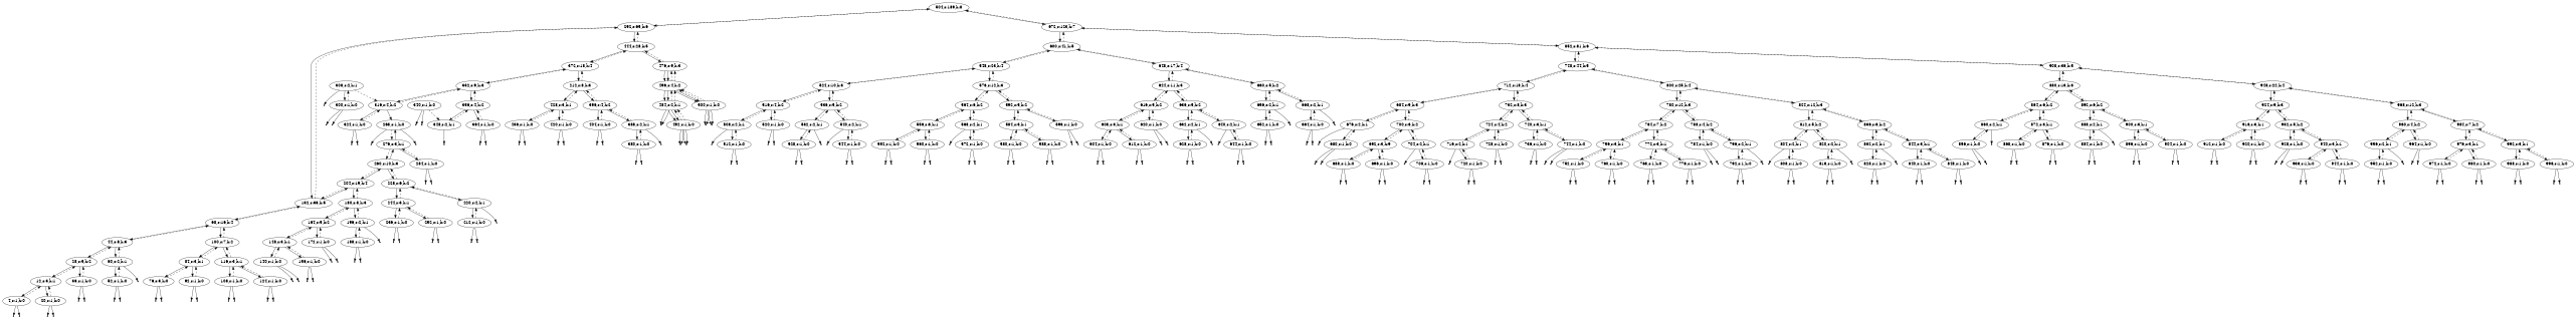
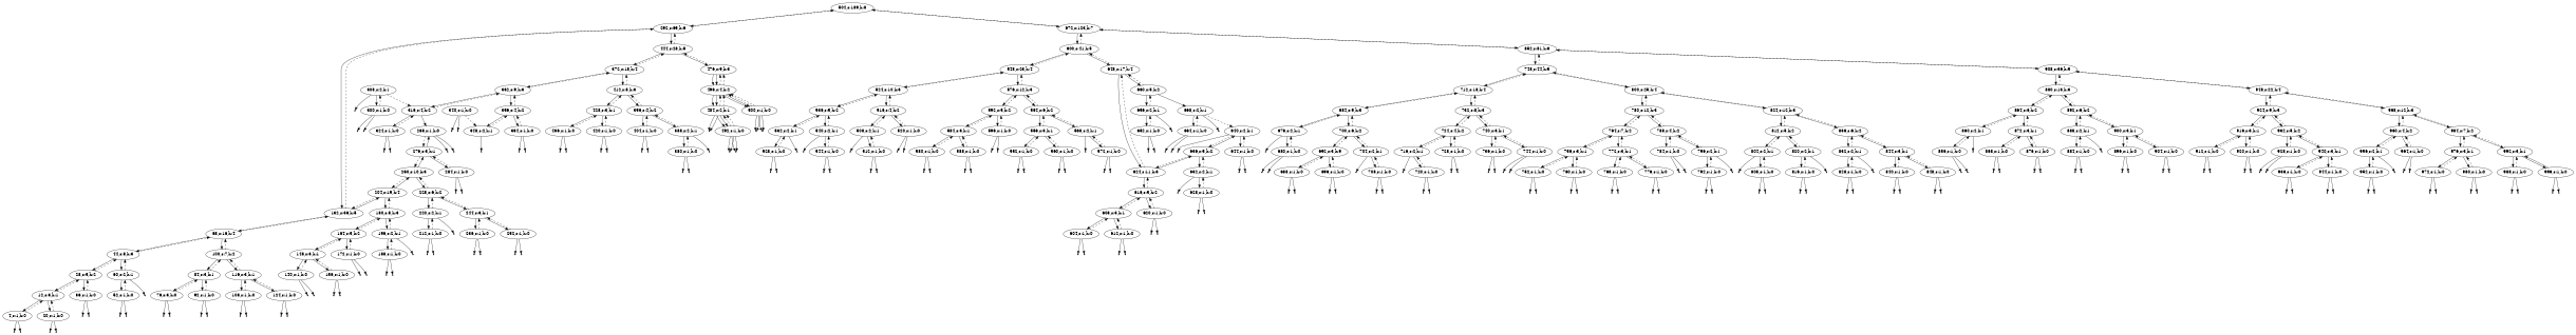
  digraph {
    n1 [label="504,s:189,h:8"]
    n2 [label="292,s:65,h:6"]
    n3 [label="672,s:123,h:7"]
    n4 [label="132,s:36,h:5"]
    n5 [label="444,s:28,h:5"]
    n6 [label="600,s:41,h:5"]
    n7 [label="852,s:81,h:6"]
    nulll4 [shape=point]
    n9 [label="4,s:1,h:0"]
    n10 [label="12,s:3,h:1"]
    nullr4 [shape=point]
    n12 [label="28,s:5,h:2"]
    n13 [label="20,s:1,h:0"]
    n14 [label="44,s:8,h:3"]
    n15 [label="36,s:1,h:0"]
    nulll20 [shape=point]
    nullr20 [shape=point]
    n18 [label="68,s:16,h:4"]
    n19 [label="60,s:2,h:1"]
    nulll36 [shape=point]
    nullr36 [shape=point]
    n22 [label="100,s:7,h:2"]
    n23 [label="52,s:1,h:0"]
    nullr60 [shape=point]
    n25 [label="204,s:19,h:4"]
    n26 [label="84,s:3,h:1"]
    n27 [label="116,s:3,h:1"]
    nulll52 [shape=point]
    nullr52 [shape=point]
    n30 [label="180,s:8,h:3"]
    n31 [label="260,s:10,h:3"]
    nulll76 [shape=point]
    n33 [label="76,s:3,h:0"]
    nullr76 [shape=point]
    n35 [label="92,s:1,h:0"]
    nulll92 [shape=point]
    nullr92 [shape=point]
    n38 [label="108,s:1,h:0"]
    n39 [label="124,s:1,h:0"]
    nulll108 [shape=point]
    nullr108 [shape=point]
    nulll124 [shape=point]
    nullr124 [shape=point]
    n44 [label="372,s:18,h:4"]
    n45 [label="476,s:9,h:3"]
    nulll140 [shape=point]
    n47 [label="140,s:1,h:0"]
    n48 [label="148,s:3,h:1"]
    nullr140 [shape=point]
    n50 [label="164,s:5,h:2"]
    n51 [label="156,s:1,h:0"]
    n52 [label="172,s:1,h:0"]
    nulll156 [shape=point]
    nullr156 [shape=point]
    n55 [label="196,s:2,h:1"]
    nulll172 [shape=point]
    nullr172 [shape=point]
    n58 [label="188,s:1,h:0"]
    nullr196 [shape=point]
    n60 [label="228,s:6,h:2"]
    n61 [label="276,s:3,h:1"]
    nulll188 [shape=point]
    nullr188 [shape=point]
    nulll212 [shape=point]
    n65 [label="212,s:1,h:0"]
    n66 [label="220,s:2,h:1"]
    nullr212 [shape=point]
    nullr220 [shape=point]
    n69 [label="244,s:3,h:1"]
    n70 [label="236,s:1,h:0"]
    n71 [label="252,s:1,h:0"]
    n72 [label="268,s:1,h:0"]
    n73 [label="284,s:1,h:0"]
    nulll236 [shape=point]
    nullr236 [shape=point]
    nulll252 [shape=point]
    nullr252 [shape=point]
    nulll268 [shape=point]
    nullr268 [shape=point]
    nulll284 [shape=point]
    nullr284 [shape=point]
    nulll300 [shape=point]
    n83 [label="300,s:1,h:0"]
    n84 [label="308,s:2,h:1"]
    nullr300 [shape=point]
    n86 [label="316,s:4,h:2"]
    nullr308 [shape=point]
    n88 [label="332,s:9,h:3"]
    n89 [label="324,s:1,h:0"]
    n90 [label="356,s:4,h:2"]
    nulll324 [shape=point]
    nullr324 [shape=point]
-   n93 [label="212,s:8,h:3"]
+   n93 [label="412,s:8,h:3"]
    n94 [label="348,s:2,h:1"]
    n95 [label="364,s:1,h:0"]
    n96 [label="396,s:4,h:2"]
    n97 [label="428,s:3,h:1"]
    nulll340 [shape=point]
    n99 [label="340,s:1,h:0"]
    nullr340 [shape=point]
    nullr348 [shape=point]
    nulll364 [shape=point]
    nullr364 [shape=point]
    n104 [label="496,s:4,h:2"]
    nulll380 [shape=point]
    n106 [label="380,s:1,h:0"]
    n107 [label="388,s:2,h:1"]
    nullr380 [shape=point]
    nullr388 [shape=point]
    n110 [label="404,s:1,h:0"]
    nulll404 [shape=point]
    nullr404 [shape=point]
    n113 [label="420,s:1,h:0"]
    n114 [label="436,s:1,h:0"]
    nulll420 [shape=point]
    nullr420 [shape=point]
    nulll436 [shape=point]
    nullr436 [shape=point]
    nulll484 [shape=point]
    n120 [label="484,s:2,h:1"]
    n121 [label="492,s:1,h:0"]
    n122 [label="500,s:1,h:0"]
    nulll492 [shape=point]
    nullr492 [shape=point]
    nulll500 [shape=point]
    nullr500 [shape=point]
    nulll508 [shape=point]
    n128 [label="508,s:2,h:1"]
    n129 [label="516,s:4,h:2"]
    n130 [label="512,s:1,h:0"]
    n131 [label="524,s:10,h:3"]
    n132 [label="520,s:1,h:0"]
    nulll512 [shape=point]
    nullr512 [shape=point]
    n135 [label="548,s:23,h:4"]
    n136 [label="536,s:5,h:2"]
    nulll520 [shape=point]
    nullr520 [shape=point]
    n139 [label="576,s:12,h:3"]
    n140 [label="532,s:2,h:1"]
    n141 [label="540,s:2,h:1"]
    n142 [label="648,s:17,h:4"]
    n143 [label="564,s:6,h:2"]
    n144 [label="592,s:5,h:2"]
    nulll528 [shape=point]
    n146 [label="528,s:1,h:0"]
    nullr528 [shape=point]
    nullr532 [shape=point]
    nulll540 [shape=point]
    n150 [label="544,s:1,h:0"]
    nulll544 [shape=point]
    nullr544 [shape=point]
    n153 [label="624,s:11,h:3"]
    n154 [label="660,s:5,h:2"]
    nulll552 [shape=point]
    n156 [label="552,s:1,h:0"]
    n157 [label="556,s:3,h:1"]
    nullr552 [shape=point]
    n159 [label="560,s:1,h:0"]
    n160 [label="568,s:2,h:1"]
    nulll560 [shape=point]
    nullr560 [shape=point]
    nulll568 [shape=point]
    n164 [label="572,s:1,h:0"]
    n165 [label="584,s:3,h:1"]
    n166 [label="596,s:1,h:0"]
    nulll572 [shape=point]
    nullr572 [shape=point]
    nulll580 [shape=point]
    n170 [label="580,s:1,h:0"]
    nullr580 [shape=point]
    n172 [label="588,s:1,h:0"]
    nulll588 [shape=point]
    nullr588 [shape=point]
    nulll596 [shape=point]
    nullr596 [shape=point]
    n177 [label="748,s:44,h:5"]
    n178 [label="908,s:36,h:5"]
    nulll604 [shape=point]
    n180 [label="604,s:1,h:0"]
    n181 [label="608,s:3,h:1"]
    nullr604 [shape=point]
    n183 [label="616,s:5,h:2"]
    n184 [label="612,s:1,h:0"]
    n185 [label="620,s:1,h:0"]
    nulll612 [shape=point]
    nullr612 [shape=point]
    n188 [label="636,s:5,h:2"]
    nulll620 [shape=point]
    nullr620 [shape=point]
    n191 [label="632,s:2,h:1"]
    n192 [label="640,s:2,h:1"]
    n193 [label="656,s:2,h:1"]
    n194 [label="668,s:2,h:1"]
    nulll628 [shape=point]
    n196 [label="628,s:1,h:0"]
    nullr628 [shape=point]
    nullr632 [shape=point]
    nulll640 [shape=point]
    n200 [label="644,s:1,h:0"]
    nulll644 [shape=point]
    nullr644 [shape=point]
    nulll652 [shape=point]
    n204 [label="652,s:1,h:0"]
    nullr652 [shape=point]
    nullr656 [shape=point]
    n207 [label="664,s:1,h:0"]
    nullr668 [shape=point]
    nulll664 [shape=point]
    nullr664 [shape=point]
    nulll676 [shape=point]
    n212 [label="676,s:2,h:1"]
    n213 [label="684,s:9,h:3"]
    n214 [label="680,s:1,h:0"]
    n215 [label="712,s:18,h:4"]
    n216 [label="700,s:6,h:2"]
    nulll680 [shape=point]
    nullr680 [shape=point]
    n219 [label="732,s:8,h:3"]
    n220 [label="692,s:3,h:9"]
    n221 [label="704,s:2,h:1"]
    n222 [label="800,s:25,h:4"]
    n223 [label="724,s:4,h:2"]
    n224 [label="740,s:3,h:1"]
    nulll688 [shape=point]
    n226 [label="688,s:1,h:0"]
    nullr688 [shape=point]
    n228 [label="696,s:1,h:0"]
    nulll696 [shape=point]
    nullr696 [shape=point]
    nulll704 [shape=point]
    n232 [label="708,s:1,h:0"]
    nulll708 [shape=point]
    nullr708 [shape=point]
    n235 [label="780,s:12,h:3"]
    n236 [label="824,s:12,h:3"]
    nulll716 [shape=point]
    n238 [label="716,s:2,h:1"]
    n239 [label="720,s:1,h:0"]
    n240 [label="728,s:1,h:0"]
    nulll720 [shape=point]
    nullr720 [shape=point]
    nulll728 [shape=point]
    nullr728 [shape=point]
    n245 [label="736,s:1,h:0"]
    n246 [label="744,s:1,h:0"]
    nulll736 [shape=point]
    nullr736 [shape=point]
    nulll744 [shape=point]
    nullr744 [shape=point]
    n251 [label="880,s:13,h:3"]
    n252 [label="948,s:22,h:4"]
    nulll752 [shape=point]
    n254 [label="752,s:1,h:0"]
    n255 [label="756,s:3,h:1"]
    nullr752 [shape=point]
    n257 [label="764,s:7,h:2"]
    n258 [label="760,s:1,h:0"]
    n259 [label="772,s:3,h:1"]
    nulll760 [shape=point]
    nullr760 [shape=point]
    n262 [label="788,s:4,h:2"]
    n263 [label="768,s:1,h:0"]
    n264 [label="776,s:1,h:0"]
    n265 [label="784,s:1,h:0"]
    n266 [label="796,s:2,h:1"]
    nulll768 [shape=point]
    nullr768 [shape=point]
    nulll776 [shape=point]
    nullr776 [shape=point]
    n271 [label="812,s:5,h:2"]
    n272 [label="836,s:6,h:2"]
    nulll784 [shape=point]
    nullr784 [shape=point]
    n275 [label="792,s:1,h:0"]
    nullr796 [shape=point]
    nulll792 [shape=point]
    nullr792 [shape=point]
    nulll804 [shape=point]
    n280 [label="804,s:2,h:1"]
    n281 [label="808,s:1,h:0"]
    n282 [label="820,s:2,h:1"]
    nulll808 [shape=point]
    nullr808 [shape=point]
    n285 [label="816,s:1,h:0"]
    nullr820 [shape=point]
    n287 [label="832,s:2,h:1"]
    n288 [label="844,s:3,h:1"]
    nulll816 [shape=point]
    nullr816 [shape=point]
    nulll828 [shape=point]
    n292 [label="828,s:1,h:0"]
    nullr828 [shape=point]
    nullr832 [shape=point]
    n295 [label="840,s:1,h:0"]
    n296 [label="848,s:1,h:0"]
    nulll840 [shape=point]
    nullr840 [shape=point]
    nulll848 [shape=point]
    nullr848 [shape=point]
    nulll856 [shape=point]
    n302 [label="856,s:1,h:0"]
    n303 [label="860,s:2,h:1"]
    nullr856 [shape=point]
    n305 [label="864,s:6,h:2"]
    nullr860 [shape=point]
    n307 [label="872,s:3,h:1"]
    n308 [label="892,s:6,h:2"]
    n309 [label="868,s:1,h:0"]
    n310 [label="876,s:1,h:0"]
    n311 [label="888,s:2,h:1"]
    n312 [label="900,s:3,h:1"]
    nulll868 [shape=point]
    nullr868 [shape=point]
    nulll876 [shape=point]
    nullr876 [shape=point]
    n317 [label="924,s:9,h:3"]
    n318 [label="968,s:12,h:3"]
    nulll884 [shape=point]
    n320 [label="884,s:1,h:0"]
    nullr884 [shape=point]
    nullr888 [shape=point]
    n323 [label="896,s:1,h:0"]
    n324 [label="904,s:1,h:0"]
    nulll896 [shape=point]
    nullr896 [shape=point]
    nulll904 [shape=point]
    nullr904 [shape=point]
    nulll912 [shape=point]
    n330 [label="912,s:1,h:0"]
    n331 [label="916,s:3,h:1"]
    nullr912 [shape=point]
    n333 [label="920,s:1,h:0"]
    n334 [label="932,s:5,h:2"]
    nulll920 [shape=point]
    nullr920 [shape=point]
    n337 [label="928,s:1,h:0"]
    n338 [label="940,s:3,h:1"]
    n339 [label="960,s:4,h:2"]
    n340 [label="984,s:7,h:2"]
    nulll928 [shape=point]
    nullr928 [shape=point]
    n343 [label="936,s:1,h:0"]
    n344 [label="944,s:1,h:0"]
    nulll936 [shape=point]
    nullr936 [shape=point]
    nulll944 [shape=point]
    nullr944 [shape=point]
    nulll952 [shape=point]
    n350 [label="952,s:1,h:0"]
    n351 [label="956,s:2,h:1"]
    nullr952 [shape=point]
    nullr956 [shape=point]
    n354 [label="964,s:1,h:0"]
    nulll964 [shape=point]
    nullr964 [shape=point]
    n357 [label="976,s:3,h:1"]
    n358 [label="992,s:3,h:1"]
    nulll972 [shape=point]
    n360 [label="972,s:1,h:0"]
    nullr972 [shape=point]
    n362 [label="980,s:1,h:0"]
    nulll980 [shape=point]
    nullr980 [shape=point]
    n365 [label="988,s:1,h:0"]
    n366 [label="996,s:1,h:0"]
    nulll988 [shape=point]
    nullr988 [shape=point]
    nulll996 [shape=point]
    nullr996 [shape=point]
    subgraph sub_1 {
      rank=same
      n1
    }
    n1 -> n2
    n1 -> n3
    n2 -> n1 [style=dashed]
    n2 -> n4
    n2 -> n5
    n3 -> n1 [style=dashed]
    n3 -> n6
    n3 -> n7
    n4 -> n2 [style=dashed]
    n4 -> n18
    n4 -> n25
    n5 -> n2 [style=dashed]
    n5 -> n44
    n5 -> n45
    n6 -> n3 [style=dashed]
    n6 -> n135
    n6 -> n142
    n7 -> n3 [style=dashed]
    n7 -> n177
    n7 -> n178
    n9 -> nulll4
    n9 -> n10 [style=dashed]
    n9 -> nullr4
    n10 -> n9
    n10 -> n12 [style=dashed]
    n10 -> n13
    n12 -> n10
    n12 -> n14 [style=dashed]
    n12 -> n15
    n13 -> n10 [style=dashed]
    n13 -> nulll20
    n13 -> nullr20
    n14 -> n12
    n14 -> n18 [style=dashed]
    n14 -> n19
    n15 -> n12 [style=dashed]
    n15 -> nulll36
    n15 -> nullr36
    n18 -> n4 [style=dashed]
    n18 -> n14
    n18 -> n22
    n19 -> n14 [style=dashed]
    n19 -> n23
    n19 -> nullr60
    n22 -> n18 [style=dashed]
    n22 -> n26
    n22 -> n27
    n23 -> n19 [style=dashed]
    n23 -> nulll52
    n23 -> nullr52
    n25 -> n4 [style=dashed]
    n25 -> n30
    n25 -> n31
    n26 -> n22 [style=dashed]
    n26 -> n33
    n26 -> n35
    n27 -> n22 [style=dashed]
    n27 -> n38
    n27 -> n39
    n30 -> n25 [style=dashed]
    n30 -> n50
    n30 -> n55
    n31 -> n25 [style=dashed]
    n31 -> n60
    n31 -> n61
    n33 -> n26 [style=dashed]
    n33 -> nulll76
    n33 -> nullr76
    n35 -> n26 [style=dashed]
    n35 -> nulll92
    n35 -> nullr92
    n38 -> n27 [style=dashed]
    n38 -> nulll108
    n38 -> nullr108
    n39 -> n27 [style=dashed]
    n39 -> nulll124
    n39 -> nullr124
    n44 -> n5 [style=dashed]
    n44 -> n88
    n44 -> n93
    n45 -> n5 [style=dashed]
    n45 -> n104
    n45 -> n104
    n47 -> nulll140
    n47 -> n48 [style=dashed]
    n47 -> nullr140
    n48 -> n47
    n48 -> n50 [style=dashed]
    n48 -> n51
    n50 -> n30 [style=dashed]
    n50 -> n48
    n50 -> n52
    n51 -> n48 [style=dashed]
    n51 -> nulll156
    n51 -> nullr156
    n52 -> n50 [style=dashed]
    n52 -> nulll172
    n52 -> nullr172
    n55 -> n30 [style=dashed]
    n55 -> n58
    n55 -> nullr196
    n58 -> n55 [style=dashed]
    n58 -> nulll188
    n58 -> nullr188
    n60 -> n31 [style=dashed]
    n60 -> n66
    n60 -> n69
    n61 -> n31 [style=dashed]
    n61 -> n72
    n61 -> n73
    n65 -> nulll212
    n65 -> n66 [style=dashed]
    n65 -> nullr212
    n66 -> n60 [style=dashed]
    n66 -> n65
    n66 -> nullr220
    n69 -> n60 [style=dashed]
    n69 -> n70
    n69 -> n71
    n70 -> n69 [style=dashed]
    n70 -> nulll236
    n70 -> nullr236
    n71 -> n69 [style=dashed]
    n71 -> nulll252
    n71 -> nullr252
    n72 -> n61 [style=dashed]
    n72 -> nulll268
    n72 -> nullr268
    n73 -> n61 [style=dashed]
    n73 -> nulll284
    n73 -> nullr284
    n83 -> nulll300
    n83 -> n84 [style=dashed]
    n83 -> nullr300
    n84 -> n83
    n84 -> n86 [style=dashed]
    n84 -> nullr308
    n86 -> n72
    n86 -> n88 [style=dashed]
    n86 -> n89
    n88 -> n44 [style=dashed]
    n88 -> n86
    n88 -> n90
    n89 -> n86 [style=dashed]
    n89 -> nulll324
    n89 -> nullr324
    n90 -> n88 [style=dashed]
    n90 -> n94
    n90 -> n95
    n93 -> n44 [style=dashed]
    n93 -> n96
    n93 -> n97
    n94 -> n90 [style=dashed]
    n94 -> nullr348
    n95 -> n90 [style=dashed]
    n95 -> nulll364
    n95 -> nullr364
    n96 -> n93 [style=dashed]
    n96 -> n107
    n96 -> n110
    n97 -> n93 [style=dashed]
    n97 -> n113
    n97 -> n114
    n99 -> n94 [style=dashed]
    n99 -> nulll340
    n99 -> nullr340
    n104 -> n45 [style=dashed]
    n104 -> n45 [style=dashed]
    n104 -> n120
    n104 -> n120
    n104 -> n122
    n104 -> n122
    n106 -> nulll380
    n106 -> n107 [style=dashed]
    n106 -> nullr380
    n107 -> n96 [style=dashed]
    n107 -> n106
    n107 -> nullr388
    n110 -> n96 [style=dashed]
    n110 -> nulll404
    n110 -> nullr404
    n113 -> n97 [style=dashed]
    n113 -> nulll420
    n113 -> nullr420
    n114 -> n97 [style=dashed]
    n114 -> nulll436
    n114 -> nullr436
    n120 -> n104 [style=dashed]
    n120 -> n104 [style=dashed]
    n120 -> nulll484
    n120 -> nulll484
    n120 -> n121
    n120 -> n121
    n121 -> n120 [style=dashed]
    n121 -> n120 [style=dashed]
    n121 -> nulll492
    n121 -> nulll492
    n121 -> nullr492
    n121 -> nullr492
    n122 -> n104 [style=dashed]
    n122 -> n104 [style=dashed]
    n122 -> nulll500
    n122 -> nulll500
    n122 -> nullr500
    n122 -> nullr500
    n128 -> nulll508
    n128 -> n129 [style=dashed]
    n128 -> n130
    n129 -> n128
    n129 -> n131 [style=dashed]
    n129 -> n132
    n130 -> n128 [style=dashed]
    n130 -> nulll512
    n130 -> nullr512
    n131 -> n129
    n131 -> n135 [style=dashed]
    n131 -> n136
    n132 -> n129 [style=dashed]
    n132 -> nulll520
    n132 -> nullr520
    n135 -> n6 [style=dashed]
    n135 -> n131
    n135 -> n139
    n136 -> n131 [style=dashed]
    n136 -> n140
    n136 -> n141
    n139 -> n135 [style=dashed]
    n139 -> n143
    n139 -> n144
    n140 -> n136 [style=dashed]
    n140 -> n146
    n140 -> nullr532
    n141 -> n136 [style=dashed]
    n141 -> nulll540
    n141 -> n150
    n142 -> n6 [style=dashed]
    n142 -> n153
    n142 -> n154
    n143 -> n139 [style=dashed]
    n143 -> n157
    n143 -> n160
    n144 -> n139 [style=dashed]
    n144 -> n165
    n144 -> n166
    n146 -> n140 [style=dashed]
    n146 -> nulll528
    n146 -> nullr528
    n150 -> n141 [style=dashed]
    n150 -> nulll544
    n150 -> nullr544
    n153 -> n142 [style=dashed]
    n153 -> n183
    n153 -> n188
    n154 -> n142 [style=dashed]
    n154 -> n193
    n154 -> n194
    n156 -> nulll552
    n156 -> n157 [style=dashed]
    n156 -> nullr552
    n157 -> n143 [style=dashed]
    n157 -> n156
    n157 -> n159
    n159 -> n157 [style=dashed]
    n159 -> nulll560
    n159 -> nullr560
    n160 -> n143 [style=dashed]
    n160 -> nulll568
    n160 -> n164
    n164 -> n160 [style=dashed]
    n164 -> nulll572
    n164 -> nullr572
    n165 -> n144 [style=dashed]
    n165 -> n170
    n165 -> n172
    n166 -> n144 [style=dashed]
    n166 -> nulll596
    n166 -> nullr596
    n170 -> n165 [style=dashed]
    n170 -> nulll580
    n170 -> nullr580
    n172 -> n165 [style=dashed]
    n172 -> nulll588
    n172 -> nullr588
    n177 -> n7 [style=dashed]
    n177 -> n215
    n177 -> n222
    n178 -> n7 [style=dashed]
    n178 -> n251
    n178 -> n252
    n180 -> nulll604
    n180 -> n181 [style=dashed]
    n180 -> nullr604
    n181 -> n180
    n181 -> n183 [style=dashed]
    n181 -> n184
    n183 -> n153 [style=dashed]
    n183 -> n181
    n183 -> n185
    n184 -> n181 [style=dashed]
    n184 -> nulll612
    n184 -> nullr612
    n185 -> n183 [style=dashed]
    n185 -> nulll620
    n185 -> nullr620
    n188 -> n153 [style=dashed]
    n188 -> n191
    n188 -> n192
    n191 -> n188 [style=dashed]
    n191 -> n196
    n191 -> nullr632
    n192 -> n188 [style=dashed]
    n192 -> nulll640
    n192 -> n200
    n193 -> n154 [style=dashed]
    n193 -> n204
    n193 -> nullr656
-   n194 -> n154 [style=dashed]
+   n194 -> n192 [style=dashed]
    n194 -> n207
    n194 -> nullr668
    n196 -> n191 [style=dashed]
    n196 -> nulll628
    n196 -> nullr628
    n200 -> n192 [style=dashed]
    n200 -> nulll644
    n200 -> nullr644
    n204 -> n193 [style=dashed]
    n204 -> nulll652
    n204 -> nullr652
    n207 -> n194 [style=dashed]
    n207 -> nulll664
    n207 -> nullr664
    n212 -> nulll676
    n212 -> n213 [style=dashed]
    n212 -> n214
    n213 -> n212
    n213 -> n215 [style=dashed]
    n213 -> n216
    n214 -> n212 [style=dashed]
    n214 -> nulll680
    n214 -> nullr680
    n215 -> n177 [style=dashed]
    n215 -> n213
    n215 -> n219
    n216 -> n213 [style=dashed]
    n216 -> n220
    n216 -> n221
    n219 -> n215 [style=dashed]
    n219 -> n223
    n219 -> n224
    n220 -> n216 [style=dashed]
    n220 -> n226
    n220 -> n228
    n221 -> n216 [style=dashed]
    n221 -> nulll704
    n221 -> n232
    n222 -> n177 [style=dashed]
    n222 -> n235
    n222 -> n236
    n223 -> n219 [style=dashed]
    n223 -> n238
    n223 -> n240
    n224 -> n219 [style=dashed]
    n224 -> n245
    n224 -> n246
    n226 -> n220 [style=dashed]
    n226 -> nulll688
    n226 -> nullr688
    n228 -> n220 [style=dashed]
    n228 -> nulll696
    n228 -> nullr696
    n232 -> n221 [style=dashed]
    n232 -> nulll708
    n232 -> nullr708
    n235 -> n222 [style=dashed]
    n235 -> n257
    n235 -> n262
    n236 -> n222 [style=dashed]
    n236 -> n271
    n236 -> n272
    n238 -> n223 [style=dashed]
    n238 -> nulll716
    n238 -> n239
    n239 -> n238 [style=dashed]
    n239 -> nulll720
    n239 -> nullr720
    n240 -> n223 [style=dashed]
    n240 -> nulll728
    n240 -> nullr728
    n245 -> n224 [style=dashed]
    n245 -> nulll736
    n245 -> nullr736
    n246 -> n224 [style=dashed]
    n246 -> nulll744
    n246 -> nullr744
    n251 -> n178 [style=dashed]
    n251 -> n305
    n251 -> n308
    n252 -> n178 [style=dashed]
    n252 -> n317
    n252 -> n318
    n254 -> nulll752
    n254 -> n255 [style=dashed]
    n254 -> nullr752
    n255 -> n254
    n255 -> n257 [style=dashed]
    n255 -> n258
    n257 -> n235 [style=dashed]
    n257 -> n255
    n257 -> n259
    n258 -> n255 [style=dashed]
    n258 -> nulll760
    n258 -> nullr760
    n259 -> n257 [style=dashed]
    n259 -> n263
    n259 -> n264
    n262 -> n235 [style=dashed]
    n262 -> n265
    n262 -> n266
    n263 -> n259 [style=dashed]
    n263 -> nulll768
    n263 -> nullr768
    n264 -> n259 [style=dashed]
    n264 -> nulll776
    n264 -> nullr776
    n265 -> n262 [style=dashed]
    n265 -> nulll784
    n265 -> nullr784
    n266 -> n262 [style=dashed]
    n266 -> n275
    n266 -> nullr796
    n271 -> n236 [style=dashed]
    n271 -> n280
    n271 -> n282
    n272 -> n236 [style=dashed]
    n272 -> n287
    n272 -> n288
    n275 -> n266 [style=dashed]
    n275 -> nulll792
    n275 -> nullr792
    n280 -> n271 [style=dashed]
    n280 -> nulll804
    n280 -> n281
    n281 -> n280 [style=dashed]
    n281 -> nulll808
    n281 -> nullr808
    n282 -> n271 [style=dashed]
    n282 -> n285
    n282 -> nullr820
    n285 -> n282 [style=dashed]
    n285 -> nulll816
    n285 -> nullr816
    n287 -> n272 [style=dashed]
    n287 -> n292
    n287 -> nullr832
    n288 -> n272 [style=dashed]
    n288 -> n295
    n288 -> n296
    n292 -> n287 [style=dashed]
    n292 -> nulll828
    n292 -> nullr828
    n295 -> n288 [style=dashed]
    n295 -> nulll840
    n295 -> nullr840
    n296 -> n288 [style=dashed]
    n296 -> nulll848
    n296 -> nullr848
    n302 -> nulll856
    n302 -> n303 [style=dashed]
    n302 -> nullr856
    n303 -> n302
    n303 -> n305 [style=dashed]
    n303 -> nullr860
    n305 -> n251 [style=dashed]
    n305 -> n303
    n305 -> n307
    n307 -> n305 [style=dashed]
    n307 -> n309
    n307 -> n310
    n308 -> n251 [style=dashed]
    n308 -> n311
    n308 -> n312
    n309 -> n307 [style=dashed]
    n309 -> nulll868
    n309 -> nullr868
    n310 -> n307 [style=dashed]
    n310 -> nulll876
    n310 -> nullr876
    n311 -> n308 [style=dashed]
    n311 -> n320
    n311 -> nullr888
    n312 -> n308 [style=dashed]
    n312 -> n323
    n312 -> n324
    n317 -> n252 [style=dashed]
    n317 -> n331
    n317 -> n334
    n318 -> n252 [style=dashed]
    n318 -> n339
    n318 -> n340
    n320 -> n311 [style=dashed]
    n320 -> nulll884
    n320 -> nullr884
    n323 -> n312 [style=dashed]
    n323 -> nulll896
    n323 -> nullr896
    n324 -> n312 [style=dashed]
    n324 -> nulll904
    n324 -> nullr904
    n330 -> nulll912
    n330 -> n331 [style=dashed]
    n330 -> nullr912
    n331 -> n317 [style=dashed]
    n331 -> n330
    n331 -> n333
    n333 -> n331 [style=dashed]
    n333 -> nulll920
    n333 -> nullr920
    n334 -> n317 [style=dashed]
    n334 -> n337
    n334 -> n338
    n337 -> n334 [style=dashed]
    n337 -> nulll928
    n337 -> nullr928
    n338 -> n334 [style=dashed]
    n338 -> n343
    n338 -> n344
    n339 -> n318 [style=dashed]
    n339 -> n351
    n339 -> n354
    n340 -> n318 [style=dashed]
    n340 -> n357
    n340 -> n358
    n343 -> n338 [style=dashed]
    n343 -> nulll936
    n343 -> nullr936
    n344 -> n338 [style=dashed]
    n344 -> nulll944
    n344 -> nullr944
    n350 -> nulll952
    n350 -> n351 [style=dashed]
    n350 -> nullr952
    n351 -> n339 [style=dashed]
    n351 -> n350
    n351 -> nullr956
    n354 -> n339 [style=dashed]
    n354 -> nulll964
    n354 -> nullr964
    n357 -> n340 [style=dashed]
    n357 -> n360
    n357 -> n362
    n358 -> n340 [style=dashed]
    n358 -> n365
    n358 -> n366
    n360 -> n357 [style=dashed]
    n360 -> nulll972
    n360 -> nullr972
    n362 -> n357 [style=dashed]
    n362 -> nulll980
    n362 -> nullr980
    n365 -> n358 [style=dashed]
    n365 -> nulll988
    n365 -> nullr988
-   n366 -> n358 [style=dashed]
+   n366 -> n358 [style=solid]
    n366 -> nulll996
    n366 -> nullr996
  }
